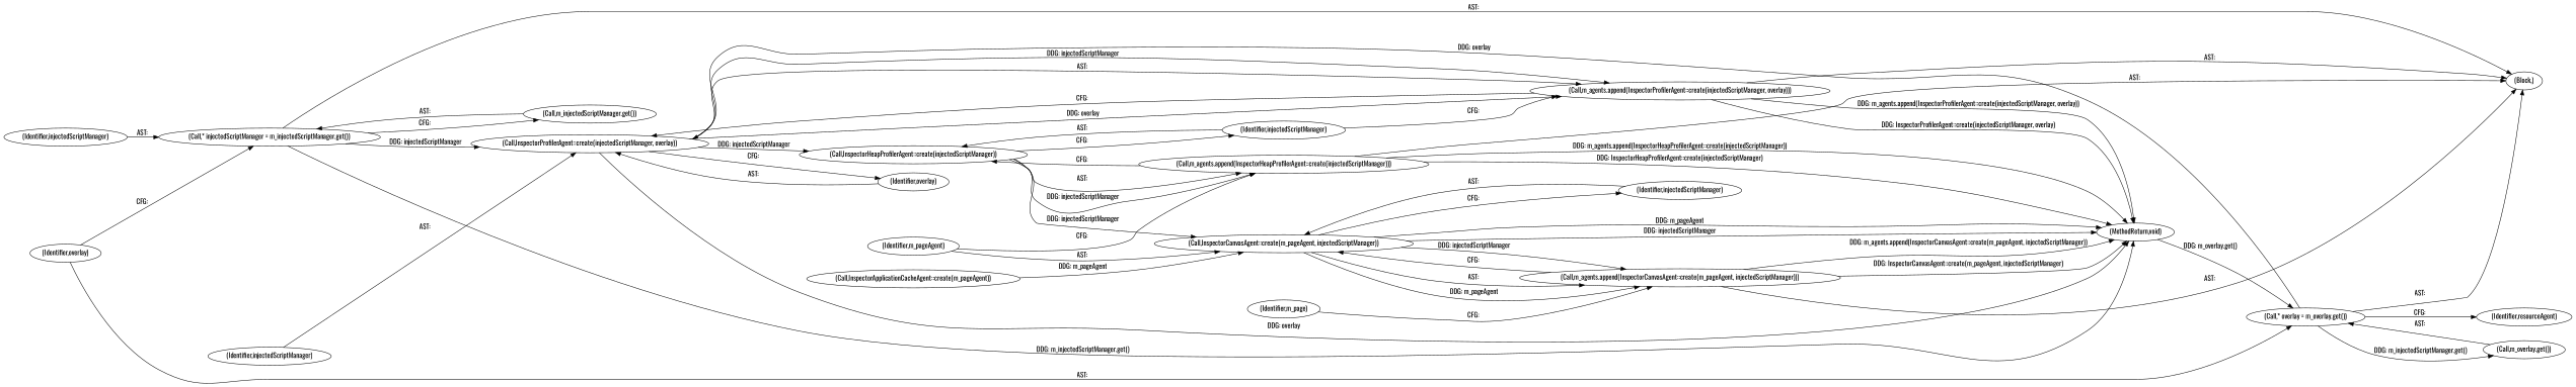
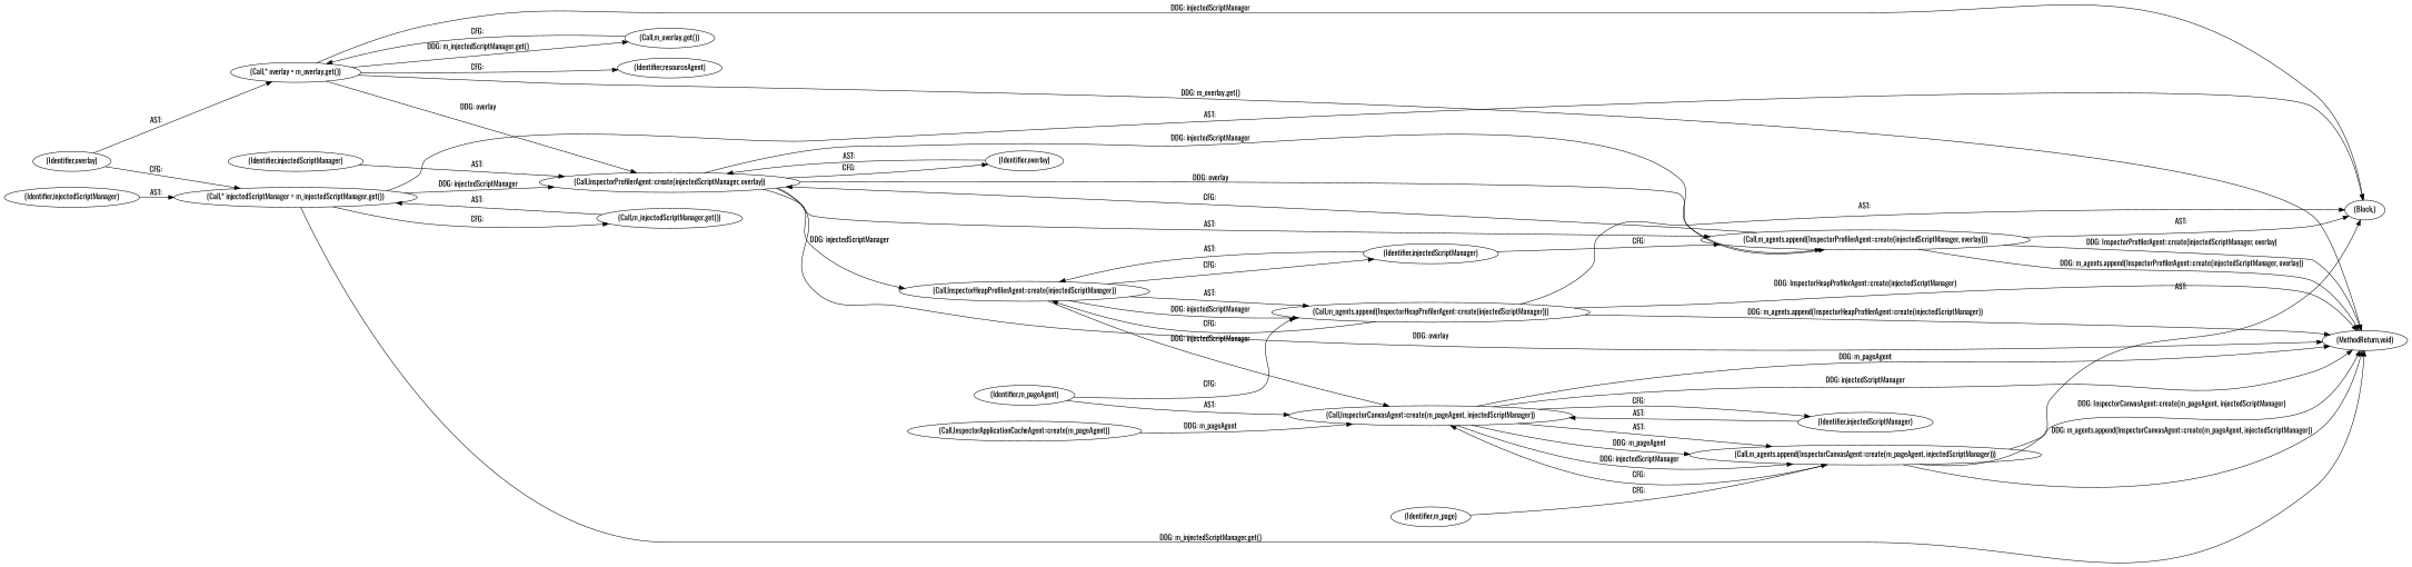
  digraph {
    fontname=Oswald
    rankdir=LR
    node [fontname=Oswald]
    edge [fontname=Oswald]
    n1 [label="(Call,InspectorProfilerAgent::create(injectedScriptManager, overlay))"]
    n2 [label="(Call,m_agents.append(InspectorProfilerAgent::create(injectedScriptManager, overlay)))"]
    n3 [label="(Call,InspectorHeapProfilerAgent::create(injectedScriptManager))"]
    n4 [label="(MethodReturn,void)"]
    n5 [label="(Identifier,overlay)"]
    n6 [label="(Block,)"]
    n7 [label="(Call,m_agents.append(InspectorHeapProfilerAgent::create(injectedScriptManager)))"]
    n8 [label="(Call,InspectorCanvasAgent::create(m_pageAgent, injectedScriptManager))"]
    n9 [label="(Identifier,injectedScriptManager)"]
    n10 [label="(Call,* injectedScriptManager = m_injectedScriptManager.get())"]
    n11 [label="(Call,m_injectedScriptManager.get())"]
    n12 [label="(Call,* overlay = m_overlay.get())"]
    n13 [label="(Call,m_overlay.get())"]
    n14 [label="(Identifier,resourceAgent)"]
    n15 [label="(Call,m_agents.append(InspectorCanvasAgent::create(m_pageAgent, injectedScriptManager)))"]
    n16 [label="(Identifier,injectedScriptManager)"]
    n17 [label="(Identifier,m_pageAgent)"]
    n18 [label="(Identifier,m_page)"]
    n19 [label="(Identifier,overlay)"]
    n20 [label="(Call,InspectorApplicationCacheAgent::create(m_pageAgent))"]
    n21 [label="(Identifier,injectedScriptManager)"]
    n22 [label="(Identifier,injectedScriptManager)"]
    n1 -> n2 [label="AST: "]
    n1 -> n2 [label="DDG: injectedScriptManager"]
    n1 -> n2 [label="DDG: overlay"]
    n1 -> n3 [label="DDG: injectedScriptManager"]
    n1 -> n4 [label="DDG: overlay"]
    n1 -> n5 [label="CFG: "]
    n2 -> n1 [label="CFG: "]
    n2 -> n4 [label="DDG: m_agents.append(InspectorProfilerAgent::create(injectedScriptManager, overlay))"]
    n2 -> n4 [label="DDG: InspectorProfilerAgent::create(injectedScriptManager, overlay)"]
    n2 -> n6 [label="AST: "]
    n3 -> n7 [label="AST: "]
    n3 -> n7 [label="DDG: injectedScriptManager"]
    n3 -> n8 [label="DDG: injectedScriptManager"]
    n3 -> n9 [label="CFG: "]
    n5 -> n1 [label="AST: "]
    n7 -> n3 [label="CFG: "]
    n7 -> n4 [label="DDG: InspectorHeapProfilerAgent::create(injectedScriptManager)"]
    n7 -> n4 [label="DDG: m_agents.append(InspectorHeapProfilerAgent::create(injectedScriptManager))"]
    n7 -> n6 [label="AST: "]
    n8 -> n4 [label="DDG: injectedScriptManager"]
    n8 -> n4 [label="DDG: m_pageAgent"]
    n8 -> n15 [label="AST: "]
    n8 -> n15 [label="DDG: m_pageAgent"]
    n8 -> n15 [label="DDG: injectedScriptManager"]
    n8 -> n16 [label="CFG: "]
    n9 -> n2 [label="CFG: "]
    n9 -> n3 [label="AST: "]
    n10 -> n1 [label="DDG: injectedScriptManager"]
    n10 -> n4 [label="DDG: m_injectedScriptManager.get()"]
    n10 -> n6 [label="AST: "]
    n10 -> n11 [label="CFG: "]
    n11 -> n10 [label="AST: "]
    n12 -> n1 [label="DDG: overlay"]
-   n4 -> n12 [label="DDG: m_overlay.get()"]
-   n12 -> n6 [label="AST: "]
+   n12 -> n4 [label="DDG: m_overlay.get()"]
+   n12 -> n6 [label="DDG: injectedScriptManager"]
    n12 -> n13 [label="DDG: m_injectedScriptManager.get()"]
    n12 -> n14 [label="CFG: "]
-   n13 -> n12 [label="AST: "]
+   n13 -> n12 [label="CFG: "]
    n15 -> n4 [label="DDG: m_agents.append(InspectorCanvasAgent::create(m_pageAgent, injectedScriptManager))"]
    n15 -> n4 [label="DDG: InspectorCanvasAgent::create(m_pageAgent, injectedScriptManager)"]
    n15 -> n6 [label="AST: "]
    n15 -> n8 [label="CFG: "]
    n16 -> n8 [label="AST: "]
    n17 -> n7 [label="CFG: "]
    n17 -> n8 [label="AST: "]
    n18 -> n15 [label="CFG: "]
    n19 -> n10 [label="CFG: "]
    n19 -> n12 [label="AST: "]
    n20 -> n8 [label="DDG: m_pageAgent"]
    n21 -> n10 [label="AST: "]
    n22 -> n1 [label="AST: "]
  }
